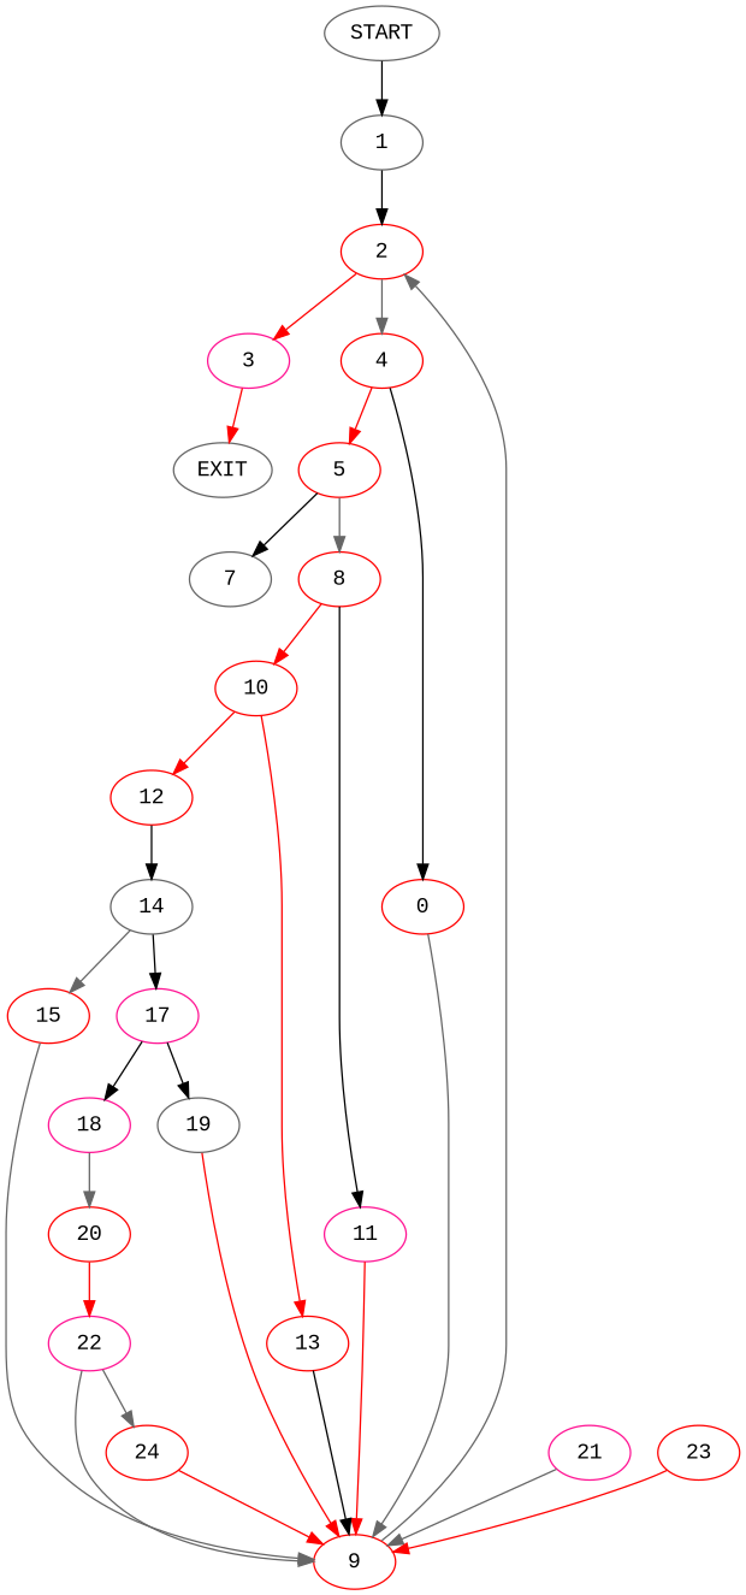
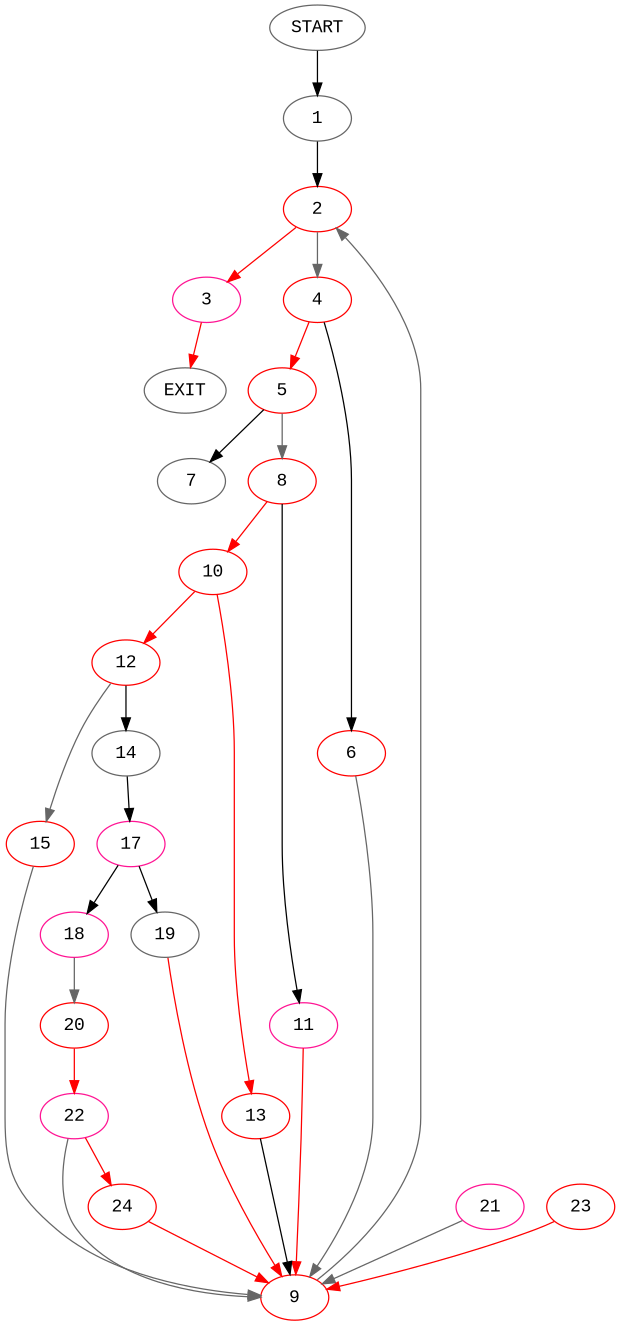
  digraph {
    fontname="Liberation Mono"
    node [color=red fontname="Liberation Mono"]
    edge [color=red fontname="Liberation Mono"]
    n1 [color=gray40 label=START]
    1 [color=gray40]
    2
    n4 [color=gray40 label=EXIT]
    3 [color=deeppink]
    4
    5
-   6 [label=0]
+   6
    7 [color=gray40]
    8
    9
    10
    11 [color=deeppink]
    12
    13
    14 [color=gray40]
    15
    17 [color=deeppink]
    18 [color=deeppink]
    19 [color=gray40]
    20
    22 [color=deeppink]
    21 [color=deeppink]
    24
    23
    n1 -> 1 [color=black]
    1 -> 2 [color=black]
    2 -> 3
    2 -> 4 [color=gray40]
    3 -> n4
    4 -> 5
    4 -> 6 [color=black]
    5 -> 7 [color=black]
    5 -> 8 [color=gray40]
    6 -> 9 [color=gray40]
    8 -> 10
    8 -> 11 [color=black]
    9 -> 2 [color=gray40]
    10 -> 12
    10 -> 13
    11 -> 9
    12 -> 14 [color=black]
-   14 -> 15 [color=gray40]
+   12 -> 15 [color=gray40]
    13 -> 9 [color=black]
    14 -> 17 [color=black]
    15 -> 9 [color=gray40]
    17 -> 18 [color=black]
    17 -> 19 [color=black]
    18 -> 20 [color=gray40]
    19 -> 9
    20 -> 22
    22 -> 9 [color=gray40]
-   22 -> 24 [color=gray40]
+   22 -> 24
    21 -> 9 [color=gray40]
    24 -> 9
    23 -> 9
  }
